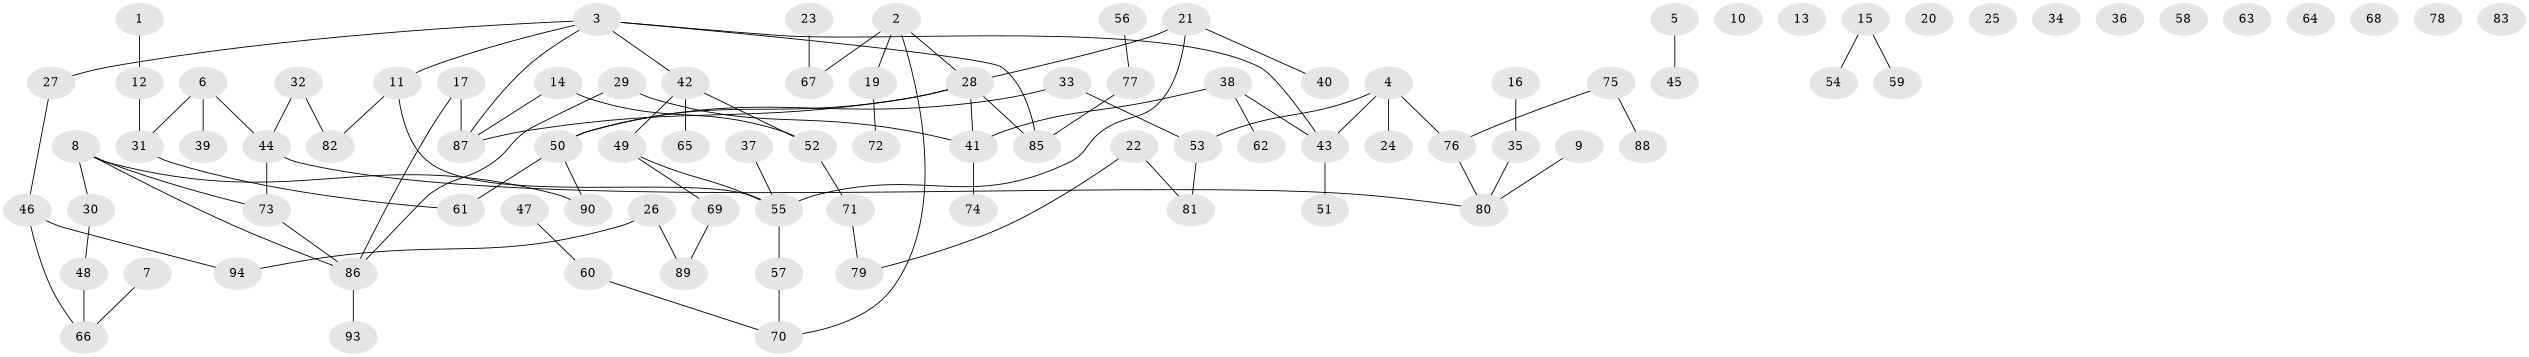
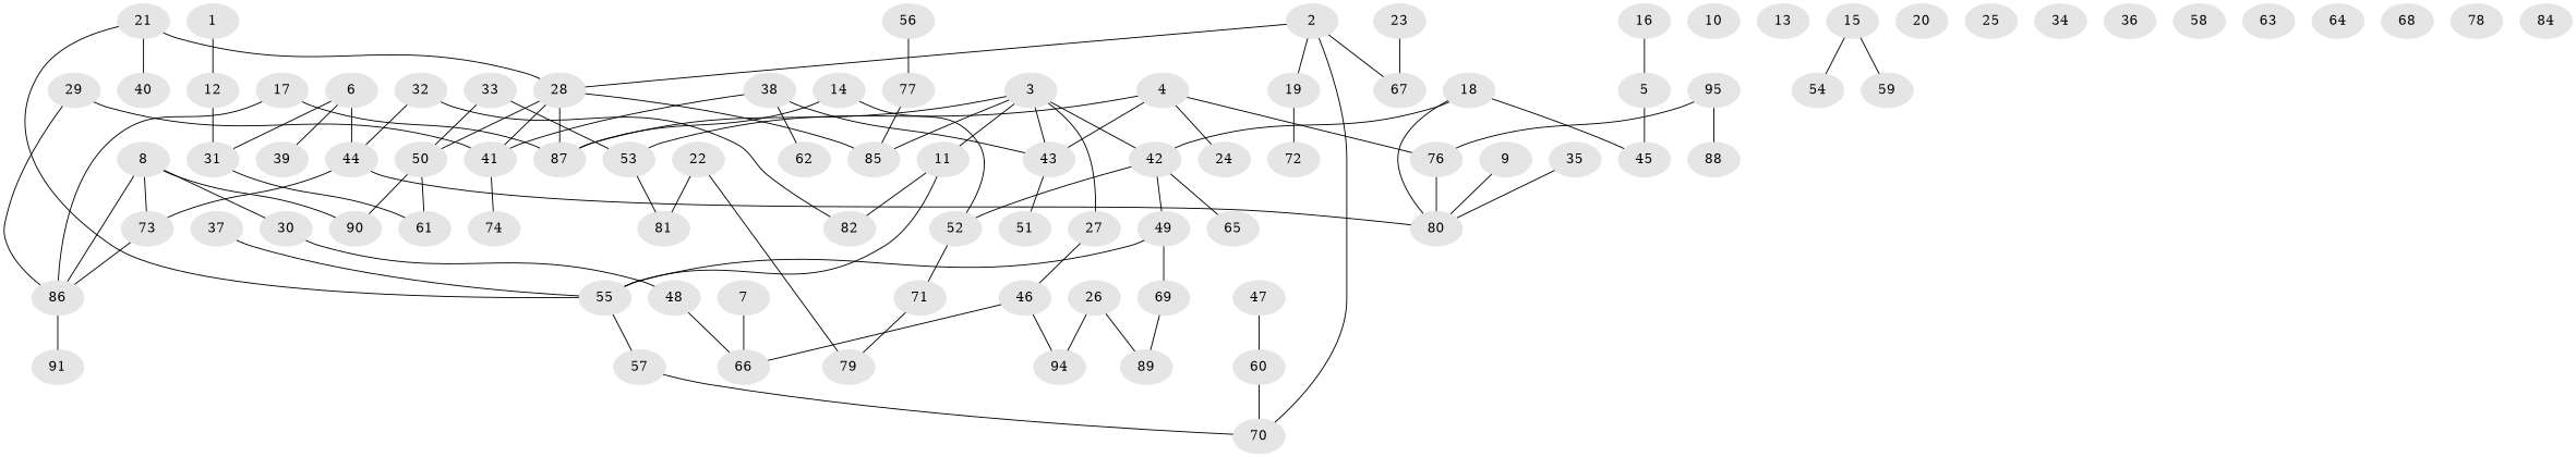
  graph {
    node [color=gray90 style=filled]
    1
    12
    31
    2
    19
    28
    67
    70
    72
    85
    87
    41
    50
    3
    11
    27
    42
    43
    55
    82
    46
    52
    49
    65
    51
    4
    24
    53
    76
    81
    80
    5
    45
+   18
    6
    39
    44
    61
    73
    7
    66
    8
    30
    86
    90
    48
-   91 [label=93]
+   91
    9
    10
    57
    13
    14
    71
    15
    54
    59
    16
    35
    17
    20
    21
    40
    22
    79
    23
    25
    n67 [label=94]
    26
    89
    74
    29
    32
    33
    34
    36
    37
    38
    62
    69
    47
    60
    56
    77
    58
    63
    64
    68
-   75
+   75 [label=95]
    88
    78
-   83
+   83 [label=84]
    1 -- 12
    12 -- 31
    31 -- 61
    2 -- 19
    2 -- 28
    2 -- 67
    2 -- 70
    19 -- 72
    28 -- 85
    28 -- 87
    28 -- 41
    28 -- 50
    41 -- 74
    50 -- 61
    50 -- 90
    3 -- 85
    3 -- 87
    3 -- 11
    3 -- 27
    3 -- 42
    3 -- 43
    11 -- 55
    11 -- 82
    27 -- 46
    42 -- 52
    42 -- 49
    42 -- 65
    43 -- 51
    55 -- 57
    46 -- 66
    46 -- n67
    52 -- 71
    49 -- 55
    49 -- 69
    4 -- 43
    4 -- 24
    4 -- 53
    4 -- 76
    53 -- 81
    76 -- 80
    5 -- 45
+   18 -- 42
+   18 -- 80
+   18 -- 45
    6 -- 31
    6 -- 39
    6 -- 44
    44 -- 80
    44 -- 73
    73 -- 86
    7 -- 66
    8 -- 73
    8 -- 30
    8 -- 86
    8 -- 90
    30 -- 48
    86 -- 91
    48 -- 66
    9 -- 80
    57 -- 70
    14 -- 87
    14 -- 52
    71 -- 79
    15 -- 54
    15 -- 59
-   16 -- 35
+   16 -- 5
    35 -- 80
    17 -- 87
    17 -- 86
    21 -- 28
    21 -- 55
    21 -- 40
    22 -- 81
    22 -- 79
    23 -- 67
    26 -- n67
    26 -- 89
    29 -- 41
    29 -- 86
    32 -- 82
    32 -- 44
    33 -- 50
    33 -- 53
    37 -- 55
    38 -- 41
    38 -- 43
    38 -- 62
    69 -- 89
    47 -- 60
    60 -- 70
    56 -- 77
    77 -- 85
    75 -- 76
    75 -- 88
  }
